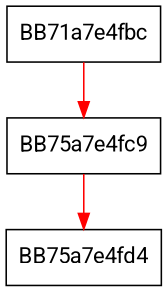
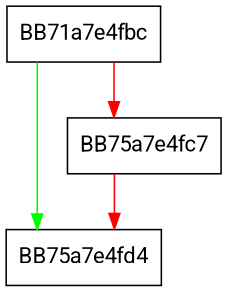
  digraph {
    fontname=Roboto
    splines=ortho
    node [fontname=Roboto shape=box]
    edge [color=red fontname=Roboto]
    n1 [label=BB71a7e4fbc]
    BB75a7e4fd4
-   BB75a7e4fc7 [label=BB75a7e4fc9]
+   BB75a7e4fc7
+   n1 -> BB75a7e4fd4 [color=green]
    n1 -> BB75a7e4fc7
    BB75a7e4fc7 -> BB75a7e4fd4
  }
